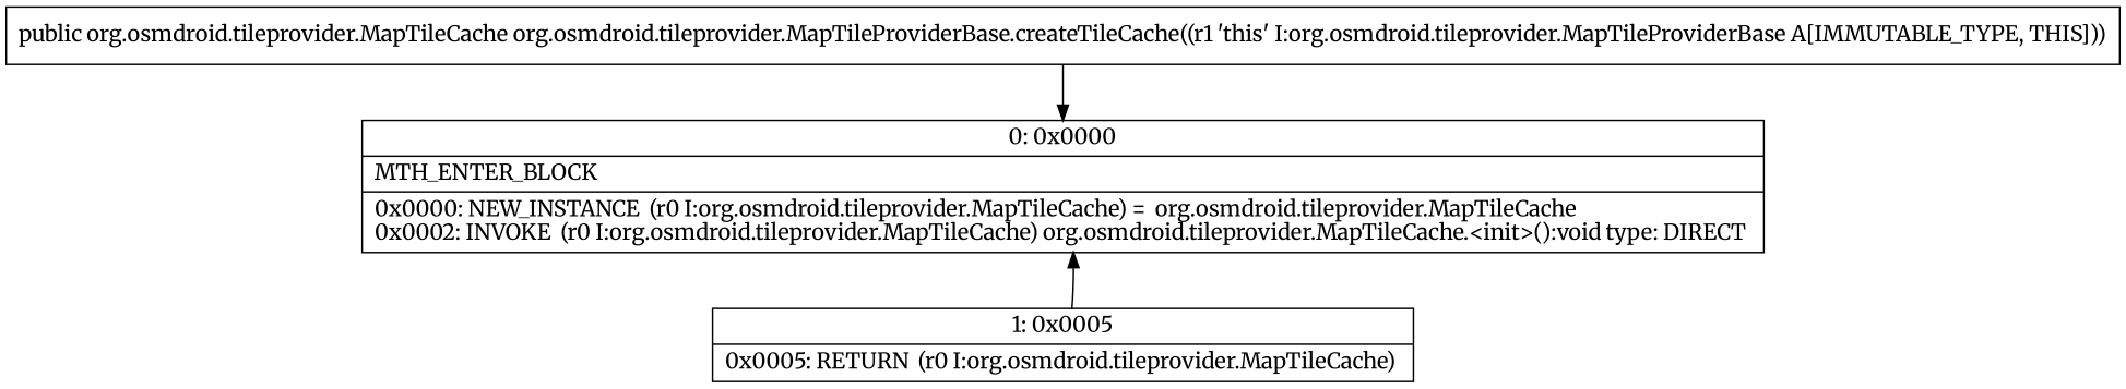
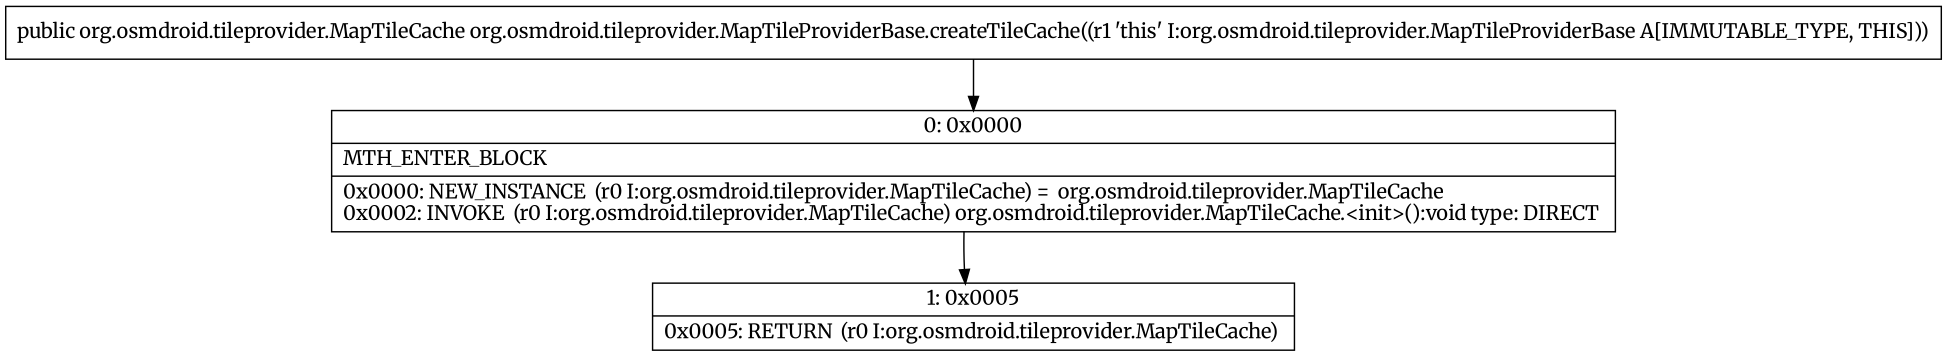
  digraph {
    fontname=Merriweather
    node [shape=record fontname=Merriweather]
    edge [fontname=Merriweather]
    n1 [label="{0\:\ 0x0000|MTH_ENTER_BLOCK\l|0x0000: NEW_INSTANCE  (r0 I:org.osmdroid.tileprovider.MapTileCache) =  org.osmdroid.tileprovider.MapTileCache \l0x0002: INVOKE  (r0 I:org.osmdroid.tileprovider.MapTileCache) org.osmdroid.tileprovider.MapTileCache.\<init\>():void type: DIRECT \l}"]
    n2 [label="{1\:\ 0x0005|0x0005: RETURN  (r0 I:org.osmdroid.tileprovider.MapTileCache) \l}"]
    n3 [label="{public org.osmdroid.tileprovider.MapTileCache org.osmdroid.tileprovider.MapTileProviderBase.createTileCache((r1 'this' I:org.osmdroid.tileprovider.MapTileProviderBase A[IMMUTABLE_TYPE, THIS])) }"]
-   n2 -> n1
+   n1 -> n2
    n3 -> n1
  }
